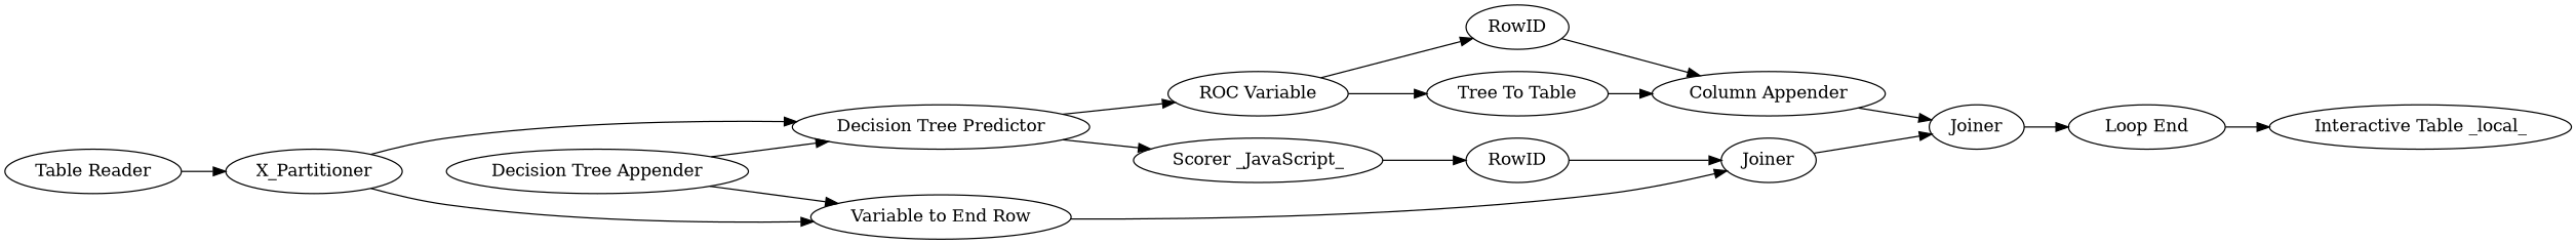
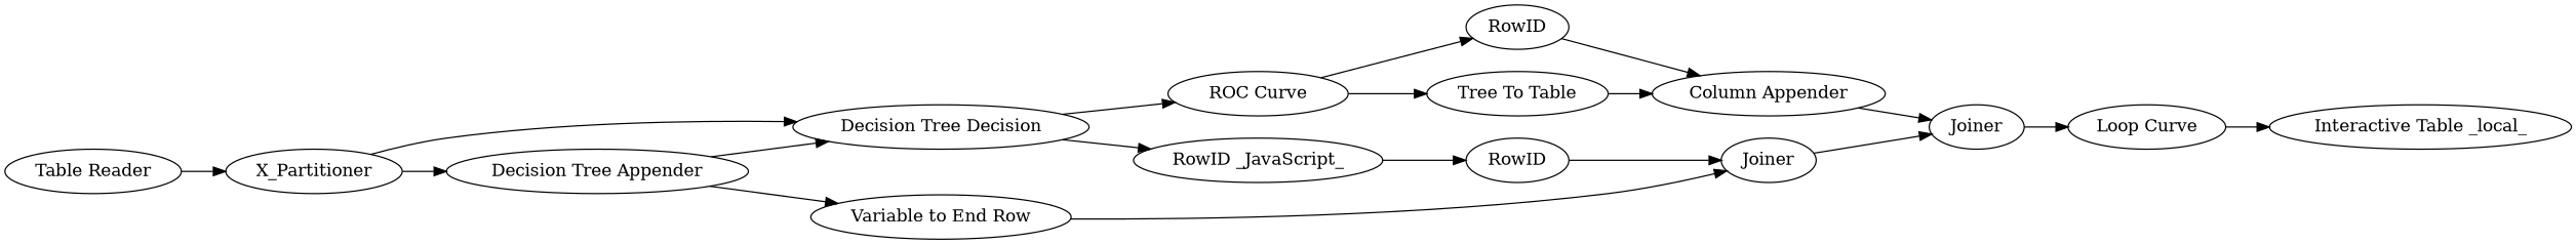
  digraph {
    rankdir=LR
    n1 [label="Table Reader"]
    n2 [label=X_Partitioner]
    n3 [label="Decision Tree Appender"]
-   n4 [label="Decision Tree Predictor"]
+   n4 [label="Decision Tree Decision"]
    n5 [label="Variable to End Row"]
-   n6 [label="Scorer _JavaScript_"]
-   n7 [label="ROC Variable"]
+   n6 [label="RowID _JavaScript_"]
+   n7 [label="ROC Curve"]
    n8 [label=RowID]
    n9 [label=Joiner]
    n10 [label=RowID]
    n11 [label="Tree To Table"]
    n12 [label="Column Appender"]
    n13 [label=Joiner]
-   n14 [label="Loop End"]
+   n14 [label="Loop Curve"]
    n15 [label="Interactive Table _local_"]
    n1 -> n2
-   n2 -> n5
+   n2 -> n3
    n2 -> n4
    n3 -> n4
    n3 -> n5
    n4 -> n6
    n4 -> n7
    n5 -> n9
    n6 -> n8
    n7 -> n10
    n7 -> n11
    n8 -> n9
    n9 -> n13
    n10 -> n12
    n11 -> n12
    n12 -> n13
    n13 -> n14
    n14 -> n15
  }
